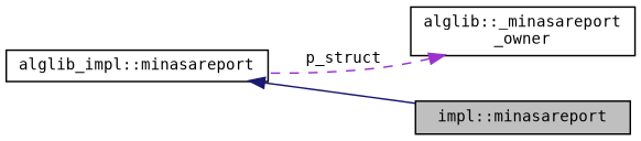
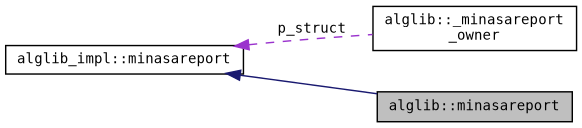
  digraph {
    fontname="DejaVu Sans Mono"
    rankdir=LR
    node [color=black fillcolor=white fontname="DejaVu Sans Mono" fontsize=10 shape=record style=filled]
    edge [dir=back fontname="DejaVu Sans Mono" fontsize=10 labelfontname=Helvetica labelfontsize=10]
-   n1 [fillcolor=grey75 fontcolor=black height=0.2 label="impl::minasareport" width=0.4]
+   n1 [fillcolor=grey75 fontcolor=black height=0.2 label="alglib::minasareport" width=0.4]
    n2 [height=0.2 label="alglib::_minasareport\l_owner" width=0.4]
    n3 [height=0.2 label="alglib_impl::minasareport" width=0.4]
    n3 -> n1 [color=midnightblue style=solid]
-   n2 -> n3 [color=darkorchid3 label=" p_struct" style=dashed]
+   n3 -> n2 [color=darkorchid3 label=" p_struct" style=dashed]
  }
